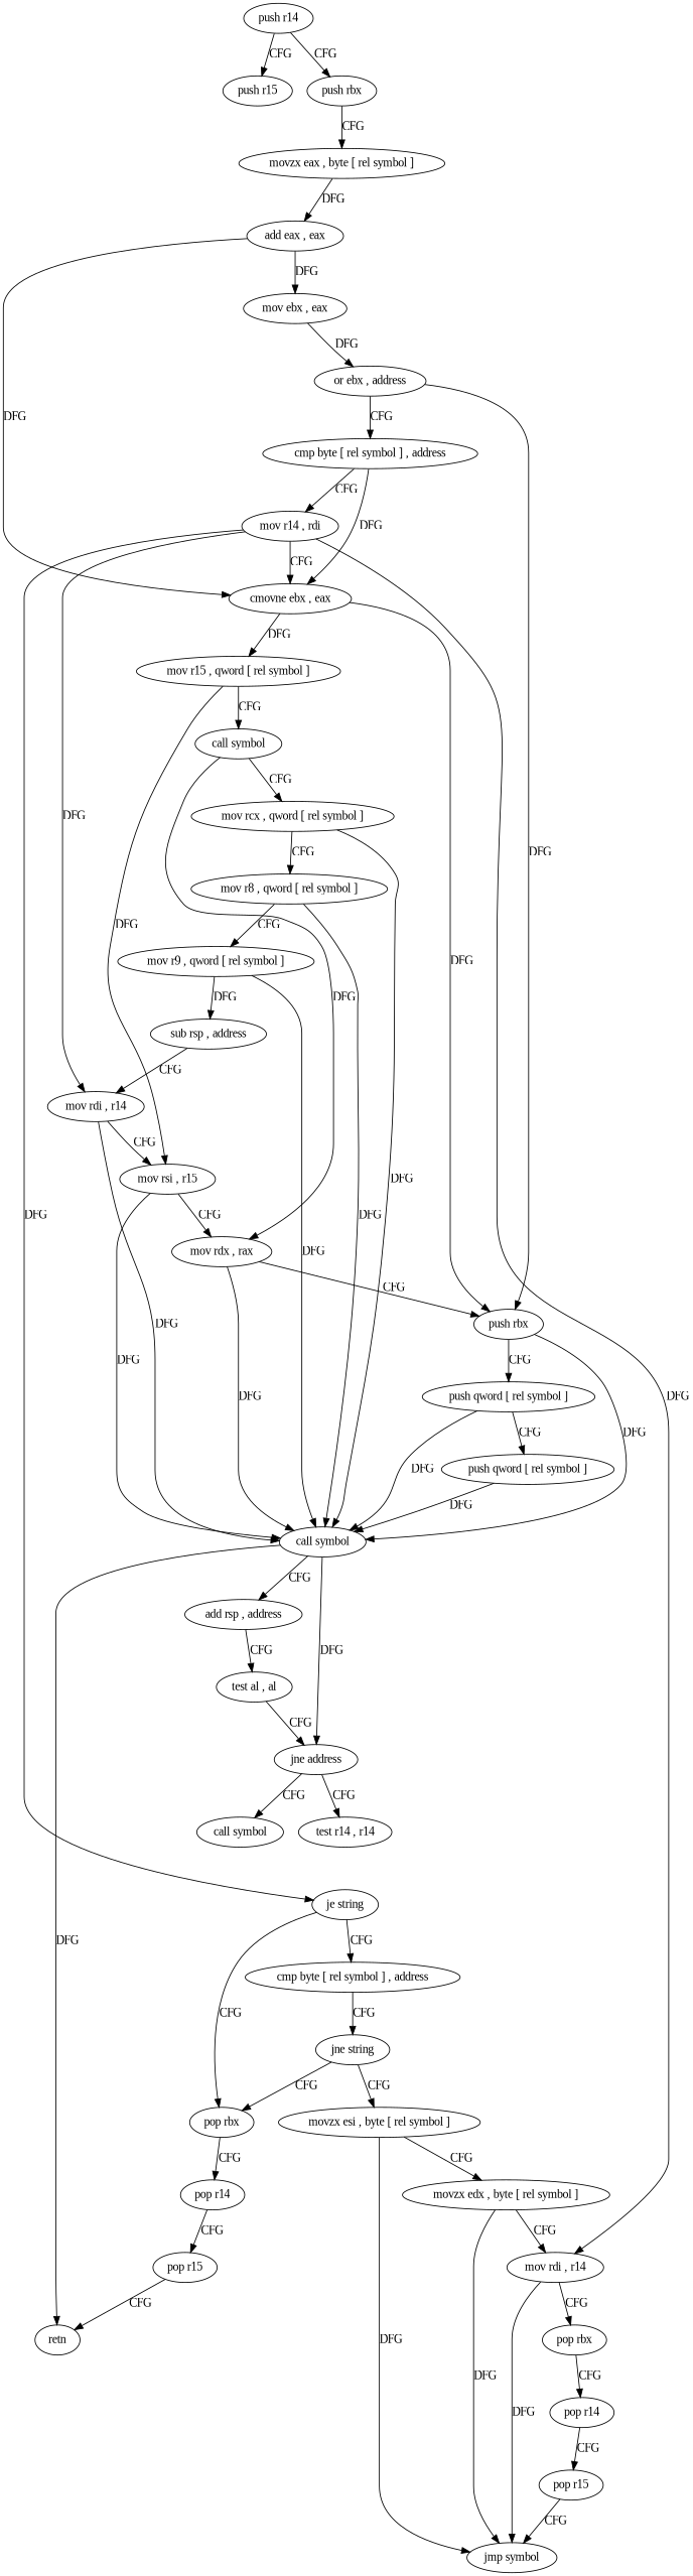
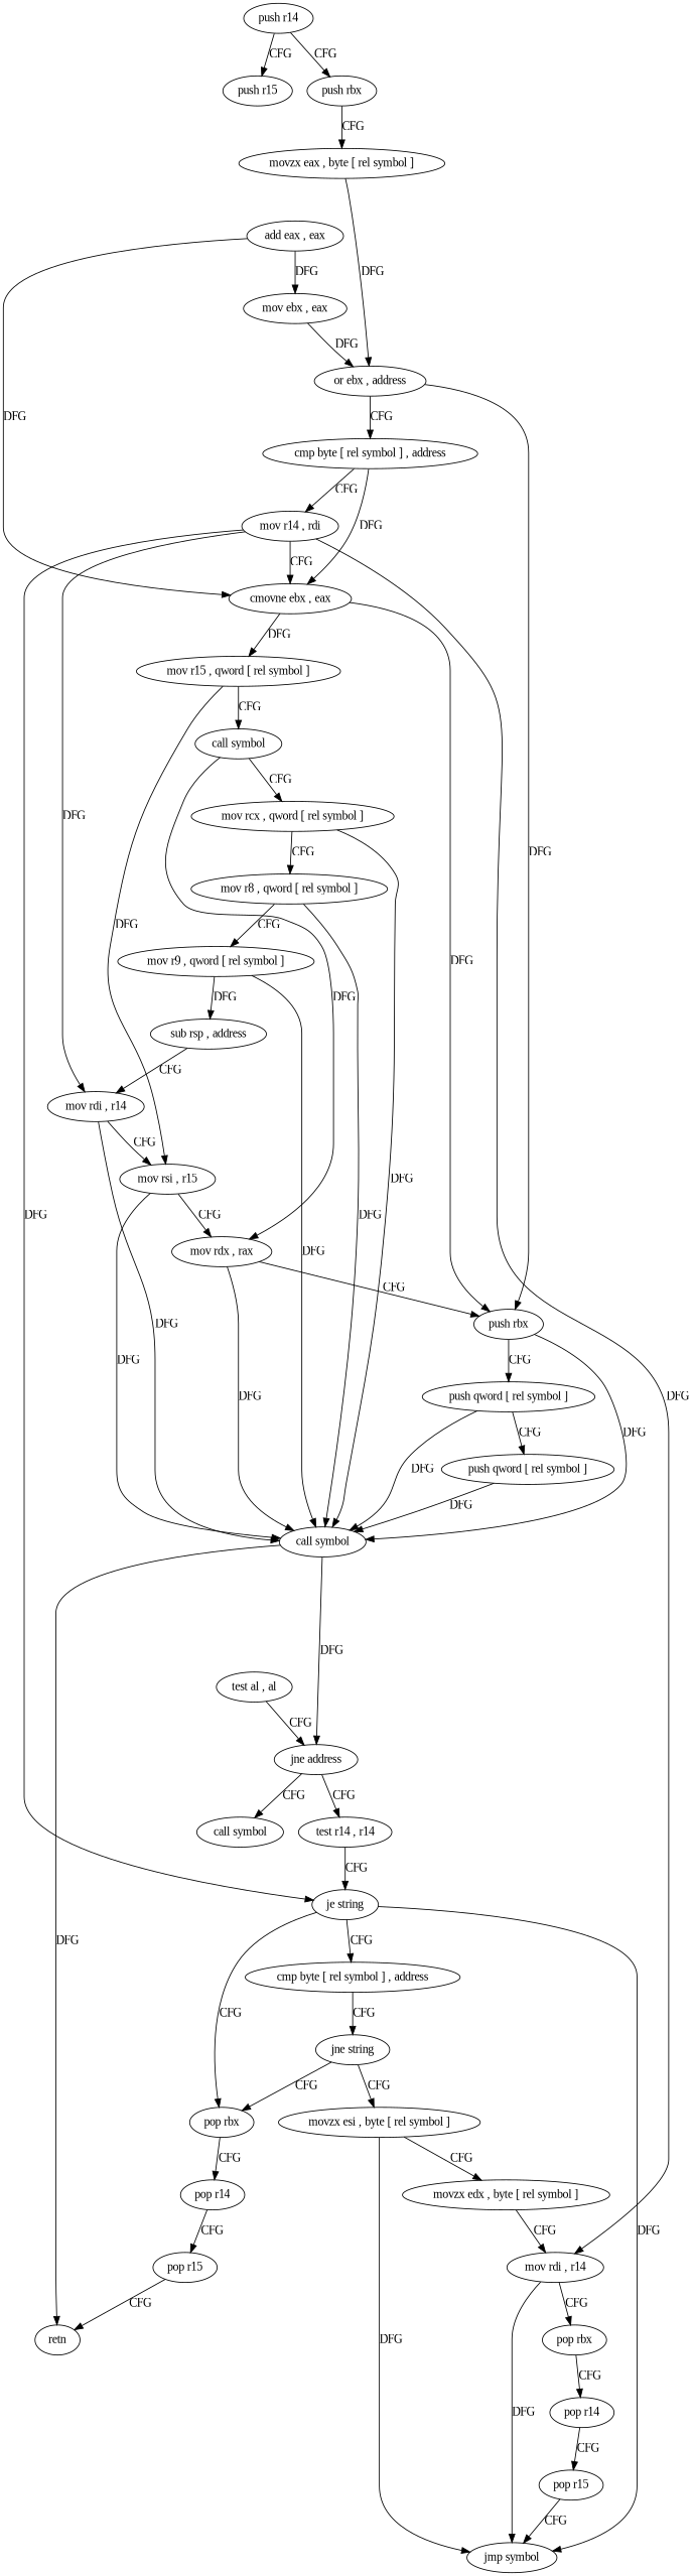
  digraph {
    fontname="Liberation Serif"
    node [fontname="Liberation Serif"]
    edge [fontname="Liberation Serif"]
    n1 [label="push r15"]
    n2 [label="push r14"]
    n3 [label="push rbx"]
    n4 [label="movzx eax , byte [ rel symbol ]"]
    n5 [label="add eax , eax"]
    n6 [label="mov ebx , eax"]
    n7 [label="cmovne ebx , eax"]
    n8 [label="or ebx , address"]
    n9 [label="push rbx"]
    n10 [label="mov r15 , qword [ rel symbol ]"]
    n11 [label="cmp byte [ rel symbol ] , address"]
    n12 [label="mov r14 , rdi"]
    n13 [label="call symbol"]
    n14 [label="push qword [ rel symbol ]"]
    n15 [label="mov rdi , r14"]
    n16 [label="je string"]
    n17 [label="mov rdi , r14"]
    n18 [label="mov rsi , r15"]
    n19 [label="pop rbx"]
    n20 [label="cmp byte [ rel symbol ] , address"]
    n21 [label="jmp symbol"]
    n22 [label="pop rbx"]
    n23 [label="call symbol"]
    n24 [label="mov rcx , qword [ rel symbol ]"]
    n25 [label="mov rdx , rax"]
    n26 [label="mov r8 , qword [ rel symbol ]"]
    n27 [label="mov r9 , qword [ rel symbol ]"]
-   n28 [label="add rsp , address"]
    n29 [label="jne address"]
    n30 [label=retn]
    n31 [label="sub rsp , address"]
    n32 [label="push qword [ rel symbol ]"]
    n33 [label="test al , al"]
    n34 [label="test r14 , r14"]
    n35 [label="call symbol"]
    n36 [label="pop r14"]
    n37 [label="jne string"]
    n38 [label="pop r15"]
    n39 [label="movzx esi , byte [ rel symbol ]"]
    n40 [label="movzx edx , byte [ rel symbol ]"]
    n41 [label="pop r14"]
    n42 [label="pop r15"]
    n2 -> n1 [label=CFG]
    n2 -> n3 [label=CFG]
    n3 -> n4 [label=CFG]
-   n4 -> n5 [label=DFG]
+   n4 -> n8 [label=DFG]
    n5 -> n6 [label=DFG]
    n5 -> n7 [label=DFG]
    n6 -> n8 [label=DFG]
    n7 -> n9 [label=DFG]
    n7 -> n10 [label=DFG]
    n8 -> n9 [label=DFG]
    n8 -> n11 [label=CFG]
    n9 -> n13 [label=DFG]
    n9 -> n14 [label=CFG]
    n10 -> n18 [label=DFG]
    n10 -> n23 [label=CFG]
    n11 -> n7 [label=DFG]
    n11 -> n12 [label=CFG]
    n12 -> n7 [label=CFG]
    n12 -> n15 [label=DFG]
    n12 -> n16 [label=DFG]
    n12 -> n17 [label=DFG]
-   n13 -> n28 [label=CFG]
    n13 -> n29 [label=DFG]
    n13 -> n30 [label=DFG]
    n14 -> n13 [label=DFG]
    n14 -> n32 [label=CFG]
    n15 -> n13 [label=DFG]
    n15 -> n18 [label=CFG]
    n16 -> n19 [label=CFG]
    n16 -> n20 [label=CFG]
    n17 -> n21 [label=DFG]
    n17 -> n22 [label=CFG]
    n18 -> n13 [label=DFG]
    n18 -> n25 [label=CFG]
    n19 -> n36 [label=CFG]
    n20 -> n37 [label=CFG]
    n22 -> n41 [label=CFG]
    n23 -> n24 [label=CFG]
    n23 -> n25 [label=DFG]
    n24 -> n13 [label=DFG]
    n24 -> n26 [label=CFG]
    n25 -> n9 [label=CFG]
    n25 -> n13 [label=DFG]
    n26 -> n13 [label=DFG]
    n26 -> n27 [label=CFG]
    n27 -> n13 [label=DFG]
    n27 -> n31 [label=DFG]
-   n28 -> n33 [label=CFG]
    n29 -> n34 [label=CFG]
    n29 -> n35 [label=CFG]
    n31 -> n15 [label=CFG]
    n32 -> n13 [label=DFG]
    n33 -> n29 [label=CFG]
+   n34 -> n16 [label=CFG]
    n36 -> n38 [label=CFG]
    n37 -> n19 [label=CFG]
    n37 -> n39 [label=CFG]
    n38 -> n30 [label=CFG]
    n39 -> n21 [label=DFG]
    n39 -> n40 [label=CFG]
    n40 -> n17 [label=CFG]
-   n40 -> n21 [label=DFG]
+   n16 -> n21 [label=DFG]
    n41 -> n42 [label=CFG]
    n42 -> n21 [label=CFG]
  }
